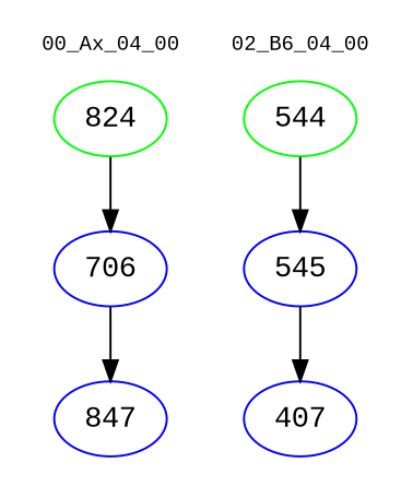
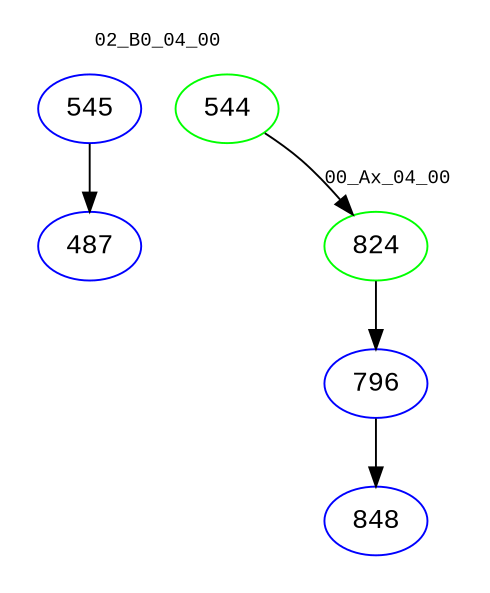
  digraph {
    fontname="Liberation Mono"
    node [color=blue fontname="Liberation Mono"]
    edge [color=black fontname="Liberation Mono"]
    n1 [color=green label=824]
-   n2 [label=706]
-   n3 [label=847]
+   n2 [label=796]
+   n3 [label=848]
    n4 [color=green label=544]
    n5 [label=545]
-   n6 [label=407]
+   n6 [label=487]
    subgraph cluster_1 {
      color=white
      fontsize=10
      label="00_Ax_04_00"
      n1
      n2
      n3
    }
    subgraph cluster_2 {
      color=white
      fontsize=10
-     label="02_B6_04_00"
+     label="02_B0_04_00"
      n4
      n5
      n6
    }
    n1 -> n2
    n2 -> n3
-   n4 -> n5
+   n4 -> n1
    n5 -> n6
  }
